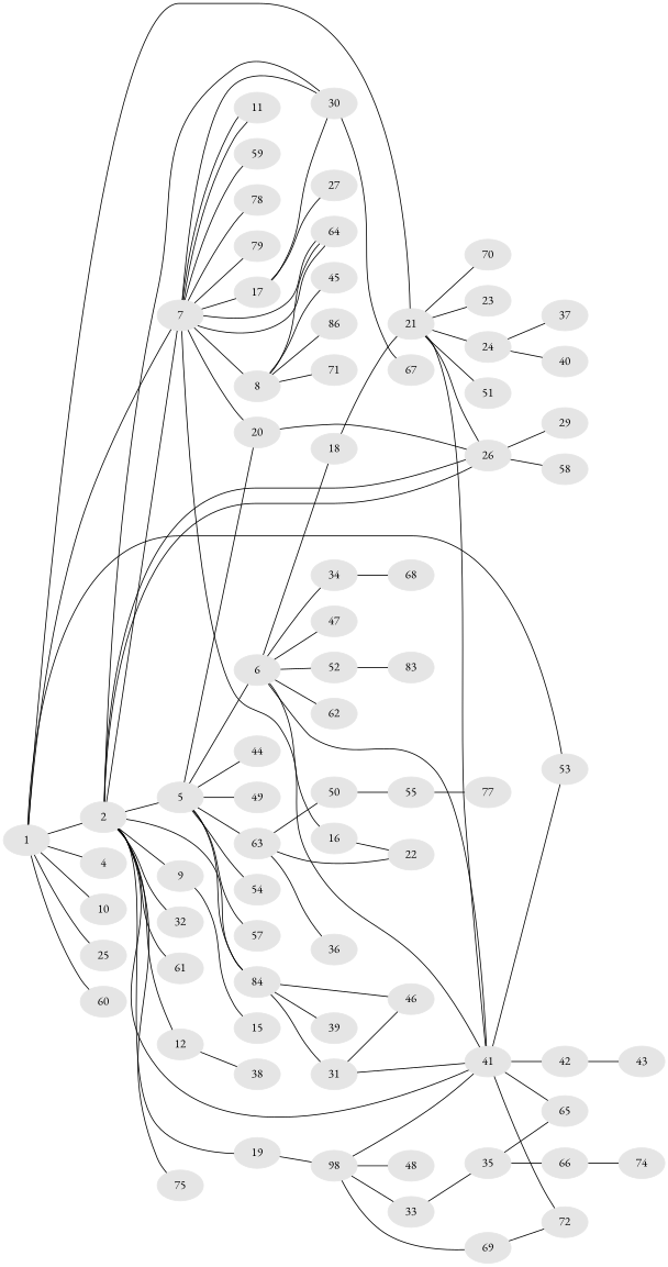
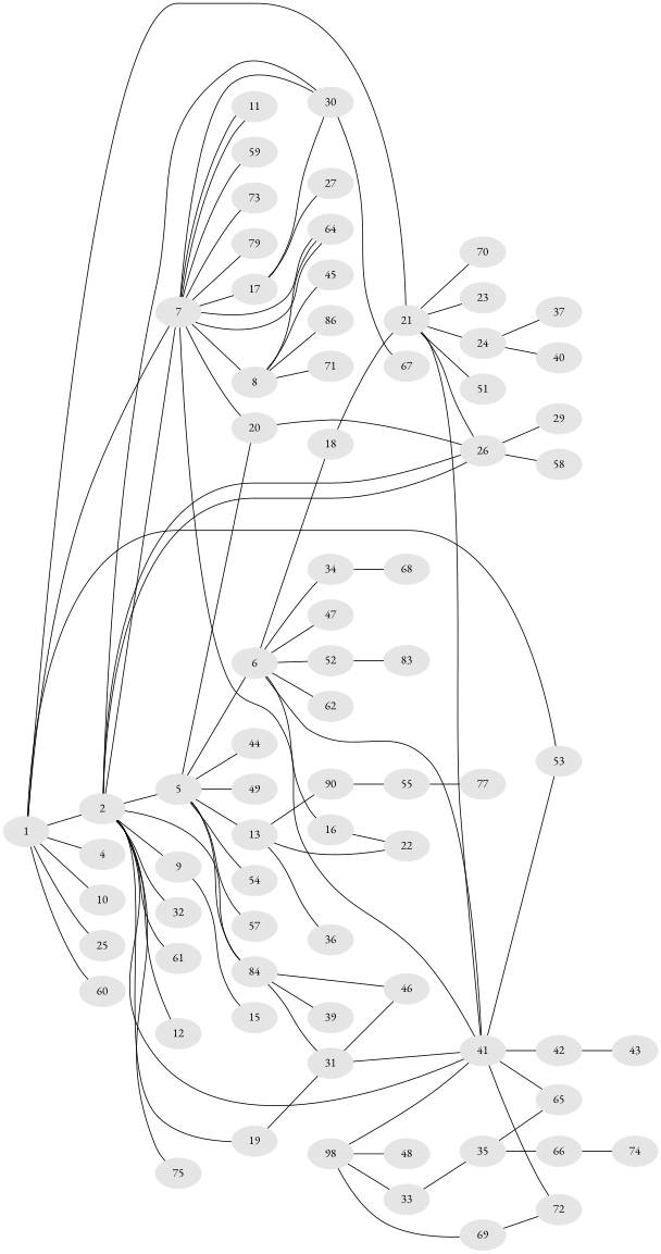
  graph {
    fontname="EB Garamond"
    rankdir=LR
    node [color=gray90 fontname="EB Garamond" style=filled]
    edge [fontname="EB Garamond"]
    1
    2
    4
    7
    10
    21
    25
    53
    60
    5
    9
    12
    n13 [label=84]
    19
    26
    30
    32
    41
    61
    75
    20
    8
    11
    17
    59
    64
-   78
+   78 [label=73]
    79
    16
    22
    23
    24
    51
    70
    6
-   13 [label=63]
+   13
    44
    49
    54
    57
    15
-   38
    31
    39
    46
    n46 [label=98]
    29
    58
    67
    65
    42
    72
    18
    34
    47
    52
    62
    36
-   50
+   50 [label=90]
    68
    n61 [label=83]
    45
    n63 [label=86]
    71
    27
    55
    33
    48
    69
    37
    40
    35
    66
    74
    43
    77
    1 -- 2
    1 -- 4
    1 -- 7
    1 -- 10
    1 -- 21
    1 -- 25
    1 -- 53
    1 -- 60
    2 -- 7
    2 -- 5
    2 -- 9
    2 -- 12
    2 -- n13
    2 -- 19
    2 -- 26
    2 -- 26
    2 -- 30
    2 -- 32
    2 -- 41
    2 -- 61
    2 -- 75
    7 -- 30
    7 -- 41
    7 -- 20
    7 -- 8
    7 -- 11
    7 -- 11
    7 -- 17
    7 -- 59
    7 -- 64
    7 -- 64
    7 -- 78
    7 -- 79
    21 -- 26
    21 -- 41
    21 -- 23
    21 -- 24
    21 -- 51
    21 -- 70
    5 -- n13
    5 -- 20
    5 -- 6
    5 -- 13
    5 -- 44
    5 -- 49
    5 -- 54
    5 -- 57
    9 -- 15
-   12 -- 38
    n13 -- 31
    n13 -- 39
    n13 -- 46
-   19 -- n46
+   19 -- 31
    26 -- 29
    26 -- 58
    30 -- 67
    41 -- 53
    41 -- 65
    41 -- 42
    41 -- 72
    20 -- 26
    8 -- 64
    8 -- 45
    8 -- n63
    8 -- 71
    17 -- 30
    17 -- 27
    16 -- 22
    24 -- 37
    24 -- 40
    6 -- 41
    6 -- 16
    6 -- 18
    6 -- 34
    6 -- 47
    6 -- 52
    6 -- 62
    13 -- 22
    13 -- 36
    13 -- 50
    31 -- 41
    31 -- 46
    n46 -- 41
    n46 -- 33
    n46 -- 48
    n46 -- 69
    42 -- 43
    18 -- 21
    34 -- 68
    52 -- n61
    50 -- 55
    55 -- 77
    33 -- 35
    69 -- 72
    35 -- 65
    35 -- 66
    66 -- 74
  }
